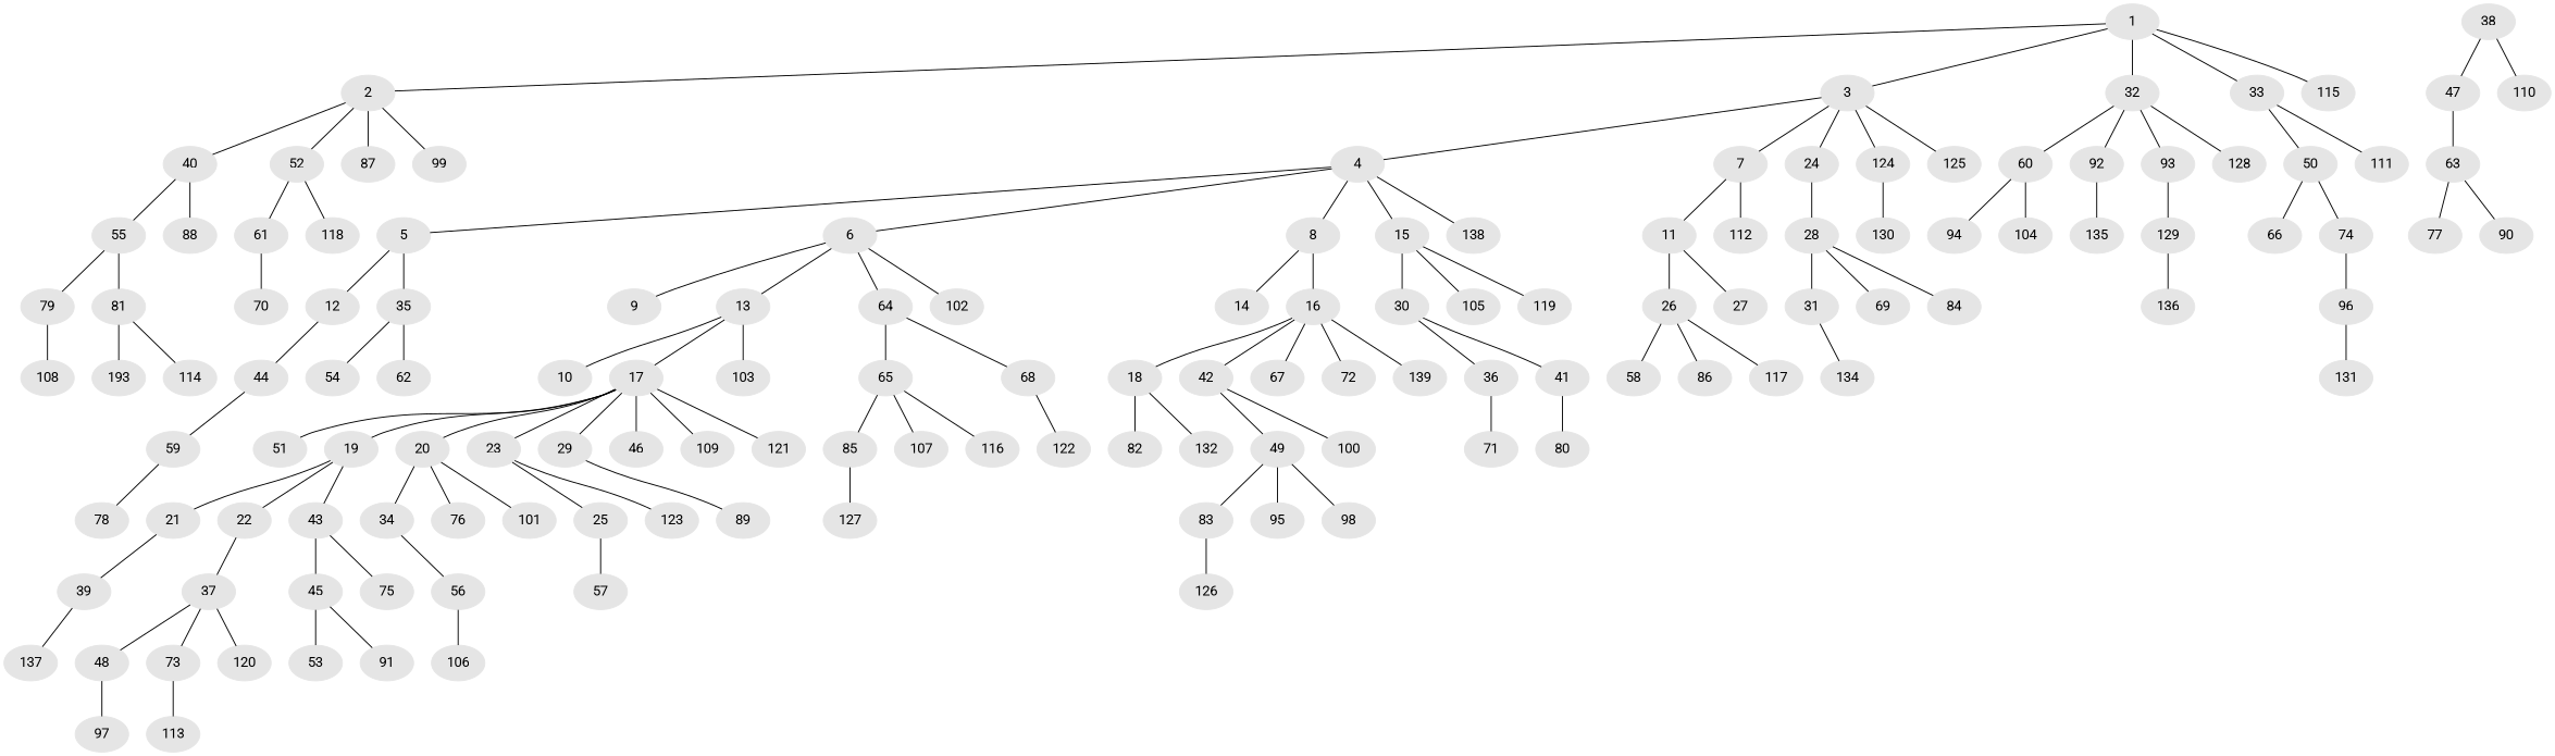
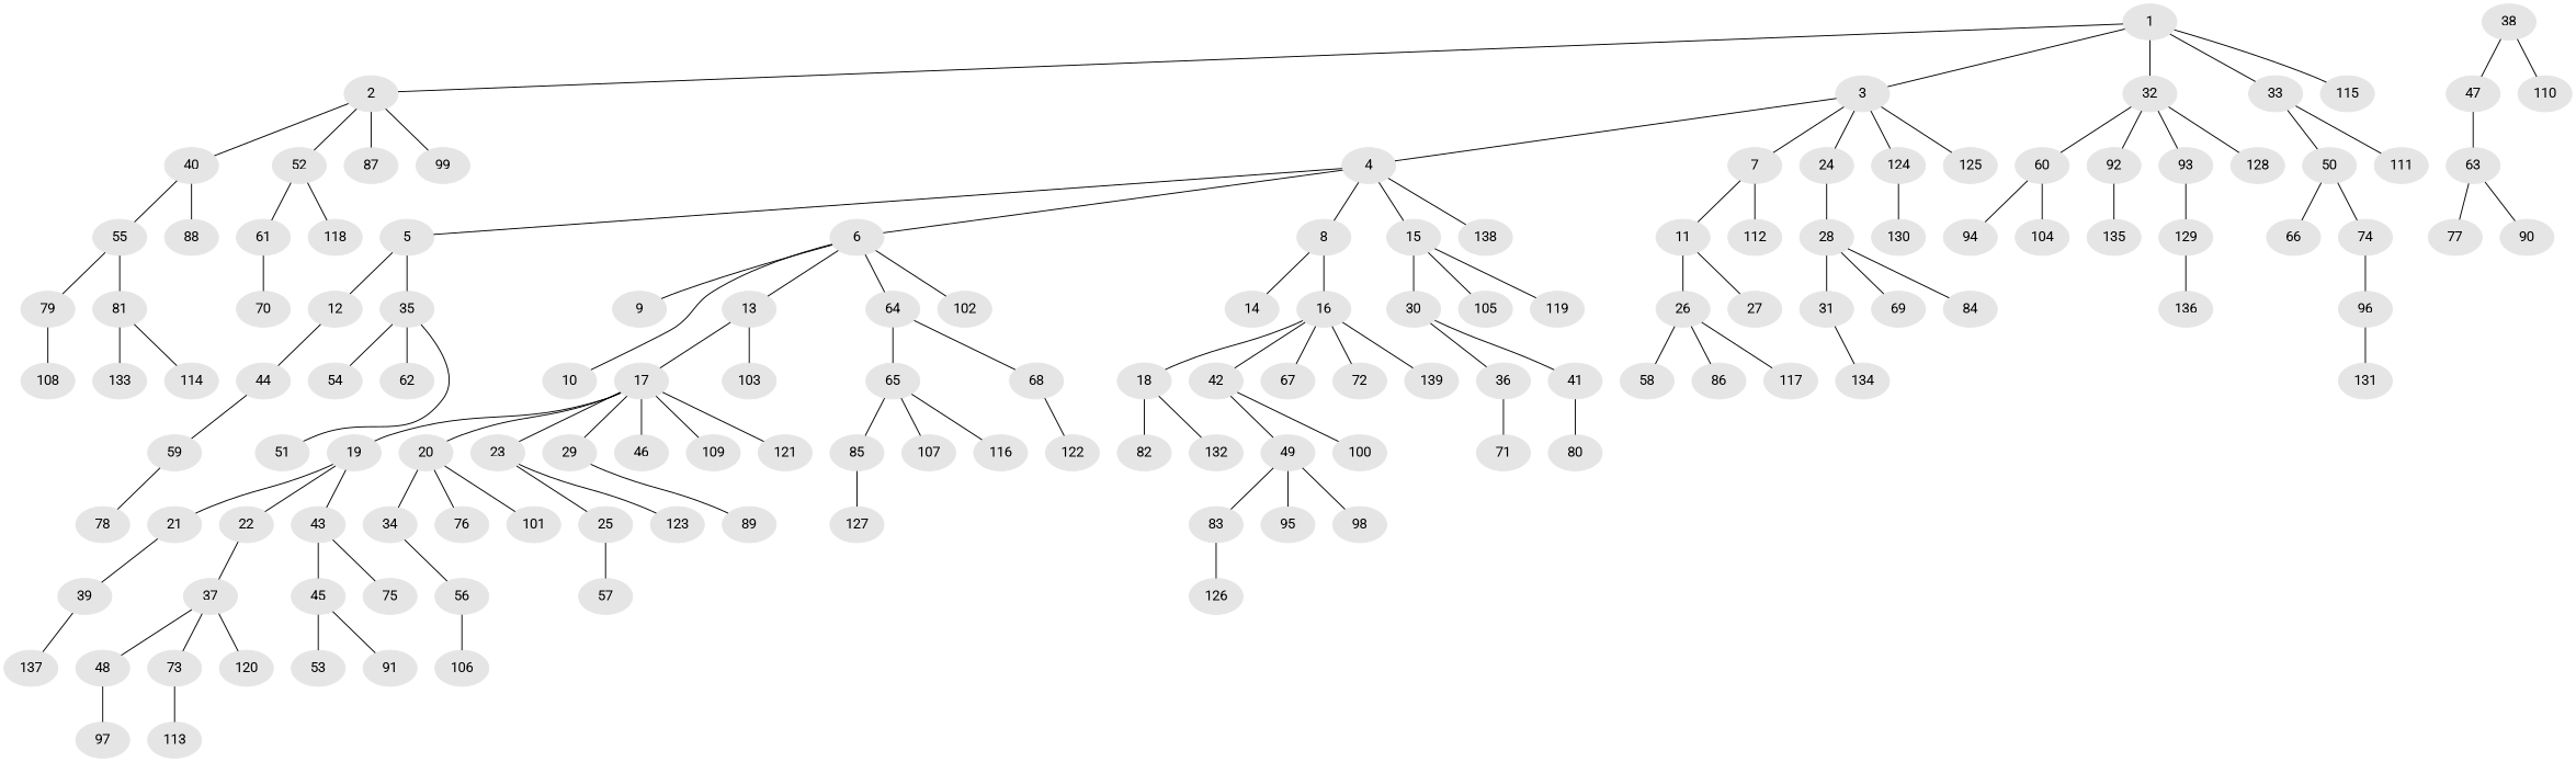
  graph {
    fontname=Roboto
    node [color=gray90 fontname=Roboto style=filled]
    edge [fontname=Roboto]
    1
    2
    3
    32
    33
    115
    40
    52
    87
    99
    4
    7
    24
    124
    125
    60
    92
    93
    128
    50
    111
    55
    88
    61
    118
    5
    6
    8
    15
    138
    11
    112
    28
    130
    12
    35
    9
    10
    13
    64
    102
    14
    16
    30
    105
    119
    44
    54
    62
    17
    103
    65
    68
    26
    27
    18
    42
    67
    72
    139
    58
    86
    117
    38
    47
    110
    59
    19
    20
    23
    29
    46
    51
    109
    121
    36
    41
    82
    132
    49
    100
    21
    22
    43
    34
    76
    101
    25
    123
    89
    39
    37
    45
    75
    56
    137
    48
    73
    120
    57
    31
    69
    84
    134
    71
    80
    94
    104
    135
    129
    66
    74
    106
    97
    113
    63
    79
    81
    83
    95
    98
    53
    91
    78
    77
    90
    126
    96
    70
    108
-   133 [label=193]
+   133
    114
    85
    107
    116
    122
    127
    131
    136
    1 -- 2
    1 -- 3
    1 -- 32
    1 -- 33
    1 -- 115
    2 -- 40
    2 -- 52
    2 -- 87
    2 -- 99
    3 -- 4
    3 -- 7
    3 -- 24
    3 -- 124
    3 -- 125
    32 -- 60
    32 -- 92
    32 -- 93
    32 -- 128
    33 -- 50
    33 -- 111
    40 -- 55
    40 -- 88
    52 -- 61
    52 -- 118
    4 -- 5
    4 -- 6
    4 -- 8
    4 -- 15
    4 -- 138
    7 -- 11
    7 -- 112
    24 -- 28
    124 -- 130
    60 -- 94
    60 -- 104
    92 -- 135
    93 -- 129
    50 -- 66
    50 -- 74
    55 -- 79
    55 -- 81
    61 -- 70
    5 -- 12
    5 -- 35
    6 -- 9
-   13 -- 10
+   6 -- 10
    6 -- 13
    6 -- 64
    6 -- 102
    8 -- 14
    8 -- 16
    15 -- 30
    15 -- 105
    15 -- 119
    11 -- 26
    11 -- 27
    28 -- 31
    28 -- 69
    28 -- 84
    12 -- 44
    35 -- 54
    35 -- 62
    13 -- 17
    13 -- 103
    64 -- 65
    64 -- 68
    16 -- 18
    16 -- 42
    16 -- 67
    16 -- 72
    16 -- 139
    30 -- 36
    30 -- 41
    44 -- 59
    17 -- 19
    17 -- 20
    17 -- 23
    17 -- 29
    17 -- 46
-   17 -- 51
+   35 -- 51
    17 -- 109
    17 -- 121
    65 -- 85
    65 -- 107
    65 -- 116
    68 -- 122
    26 -- 58
    26 -- 86
    26 -- 117
    18 -- 82
    18 -- 132
    42 -- 49
    42 -- 100
    38 -- 47
    38 -- 110
    47 -- 63
    59 -- 78
    19 -- 21
    19 -- 22
    19 -- 43
    20 -- 34
    20 -- 76
    20 -- 101
    23 -- 25
    23 -- 123
    29 -- 89
    36 -- 71
    41 -- 80
    49 -- 83
    49 -- 95
    49 -- 98
    21 -- 39
    22 -- 37
    43 -- 45
    43 -- 75
    34 -- 56
    25 -- 57
    39 -- 137
    37 -- 48
    37 -- 73
    37 -- 120
    45 -- 53
    45 -- 91
    56 -- 106
    48 -- 97
    73 -- 113
    31 -- 134
    129 -- 136
    74 -- 96
    63 -- 77
    63 -- 90
    79 -- 108
    81 -- 133
    81 -- 114
    83 -- 126
    96 -- 131
    85 -- 127
  }
